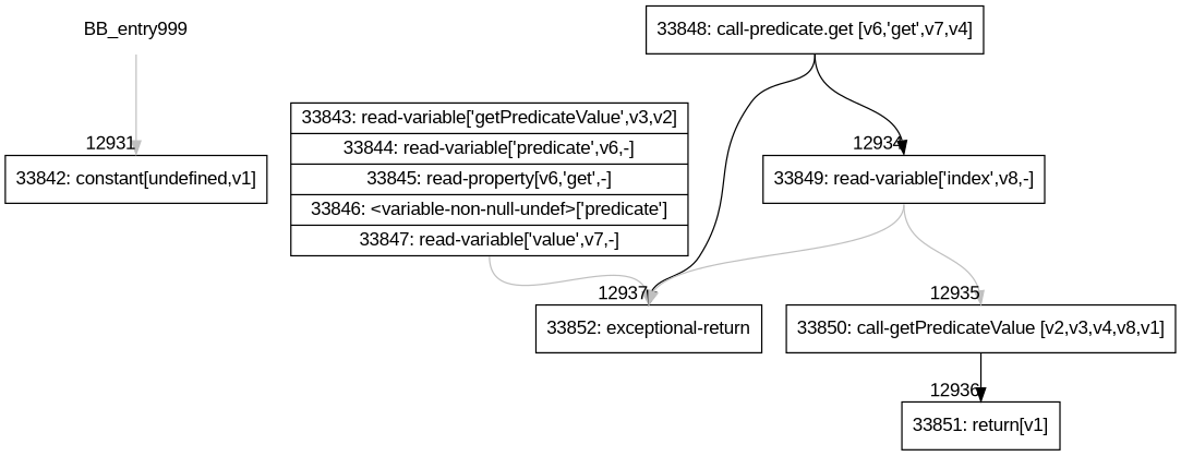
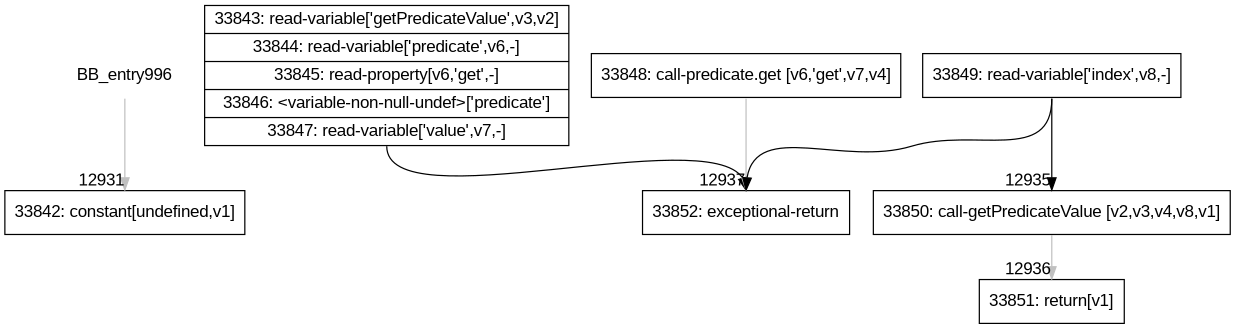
  digraph {
    fontname="Liberation Sans"
    rankdir=TD
    node [fontname="Liberation Sans" shape=record]
    edge [color=gray fontname="Liberation Sans" headport=n tailport=s]
-   BB_entry996 [shape=none label=BB_entry999]
+   BB_entry996 [shape=none]
    n2 [label="{33842: constant[undefined,v1]}"]
    n3 [label="{33843: read-variable['getPredicateValue',v3,v2]|33844: read-variable['predicate',v6,-]|33845: read-property[v6,'get',-]|33846: \<variable-non-null-undef\>['predicate']|33847: read-variable['value',v7,-]}"]
    n4 [label="{33852: exceptional-return}"]
    n5 [label="{33848: call-predicate.get [v6,'get',v7,v4]}"]
    n6 [label="{33849: read-variable['index',v8,-]}"]
    n7 [label="{33850: call-getPredicateValue [v2,v3,v4,v8,v1]}"]
    n8 [label="{33851: return[v1]}"]
    BB_entry996 -> n2 [headlabel="    12931"]
-   n3 -> n4 [headlabel="      12937"]
-   n5 -> n4 [color=black]
-   n5 -> n6 [headlabel="      12934" color=""]
-   n6 -> n4
-   n6 -> n7 [headlabel="      12935"]
-   n7 -> n8 [headlabel="      12936" color=""]
+   n3 -> n4 [color=black headlabel="      12937"]
+   n5 -> n4
+   n6 -> n4 [color=black]
+   n6 -> n7 [headlabel="      12935" color=""]
+   n7 -> n8 [headlabel="      12936"]
  }
